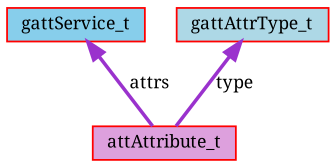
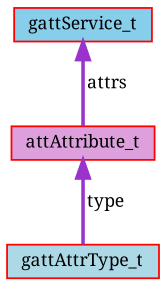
  digraph {
    fontname="Noto Serif"
    node [color=red fontname="Noto Serif" fontsize=10 shape=record style=filled]
    edge [color=darkorchid3 dir=back fontname="Noto Serif" fontsize=10 labelfontname=Helvetica labelfontsize=10 style=bold]
    n1 [fillcolor=skyblue fontcolor=black height=0.2 label=gattService_t width=0.4]
    n2 [fillcolor=plum height=0.2 label=attAttribute_t width=0.4]
    n3 [fillcolor=lightblue height=0.2 label=gattAttrType_t width=0.4]
    n1 -> n2 [label=" attrs"]
-   n3 -> n2 [label=" type"]
+   n2 -> n3 [label=" type"]
  }
